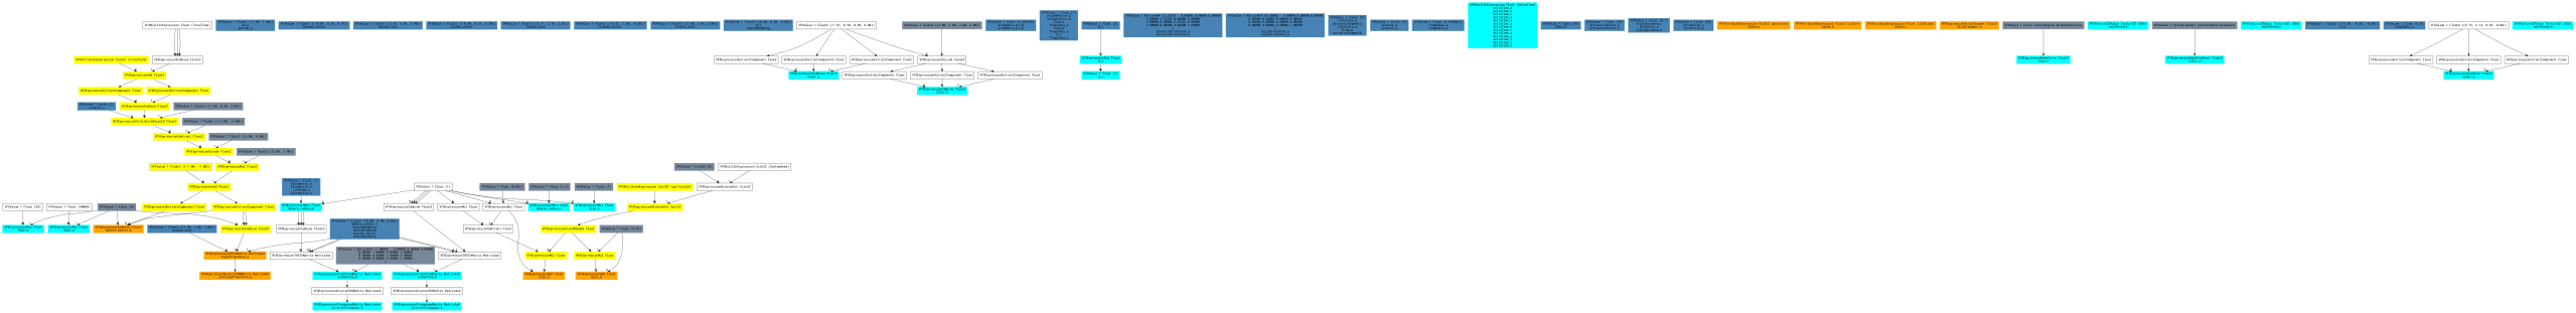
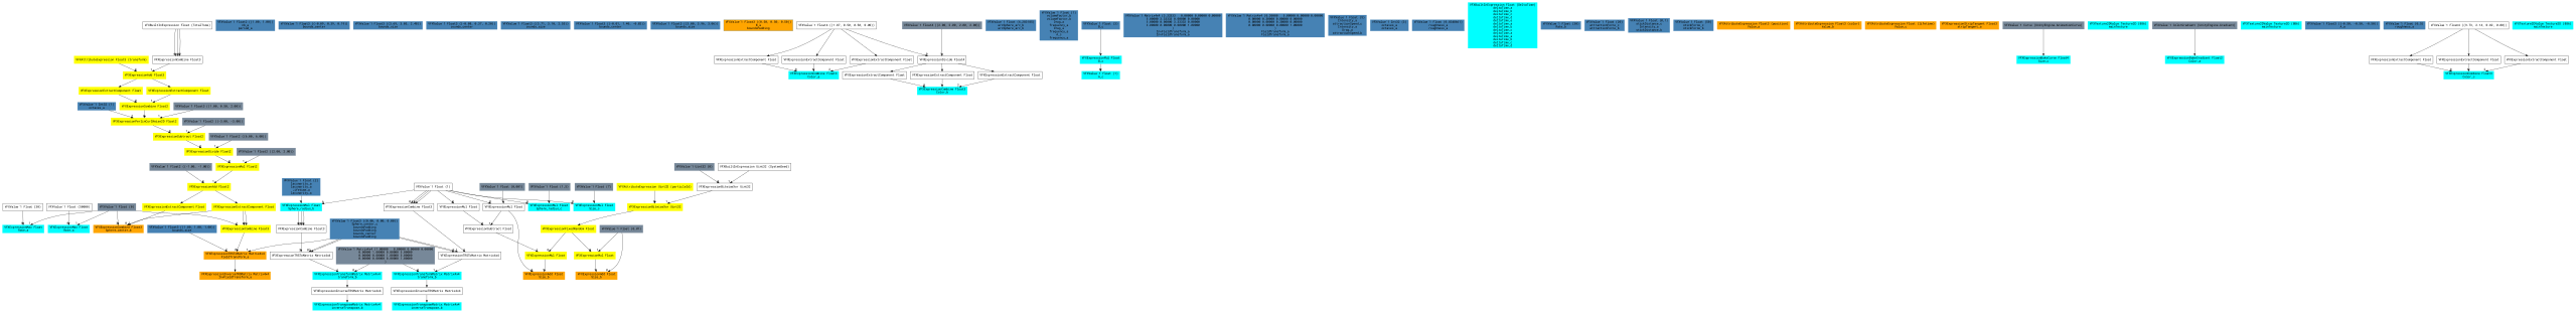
  digraph {
    fontname="Roboto Mono"
    node [fontname="Roboto Mono" shape=box style=filled]
    edge [fontname="Roboto Mono" headlabel=0]
    n1 [color=cyan label="VFXExpressionMax Float\nRate_a"]
    n2 [label="VFXValue`1 Float (30)" style=""]
    n3 [color=lightslategray label="VFXValue`1 Float (0)"]
    n4 [color=cyan label="VFXExpressionMax Float\nRate_a"]
    n5 [color=yellow label="VFXExpressionCombine Float3"]
    n6 [color=orange label="VFXExpressionCombine Float3\nSphere_center_b"]
    n7 [color=orange label="VFXExpressionTRSToMatrix Matrix4x4\nFieldTransform_a"]
    n8 [color=steelblue label="VFXValue`1 Float2 ((1.00, 1.00))\nnb_a\nperiod_a"]
    n9 [label="VFXValue`1 Float (50000)" style=""]
    n10 [color=steelblue label="VFXValue`1 Float3 ((-0.09, 0.39, 0.19))\nbounds_center"]
    n11 [color=steelblue label="VFXValue`1 Float3 ((3.69, 3.05, 2.48))\nbounds_size"]
    n12 [color=steelblue label="VFXValue`1 Float3 ((0.00, 0.00, 0.00))\nSphere_center_c\nboundsPadding\nboundsPadding\nbounds_center\nboundsPadding"]
    n13 [label="VFXExpressionTRSToMatrix Matrix4x4" style=""]
    n14 [label="VFXExpressionTRSToMatrix Matrix4x4" style=""]
    n15 [color=cyan label="VFXExpressionTransformMatrix Matrix4x4\ntransform_b"]
    n16 [color=cyan label="VFXExpressionTransformMatrix Matrix4x4\ntransform_b"]
    n17 [color=orange label="VFXExpressionInverseTRSMatrix Matrix4x4\nInvFieldTransform_a"]
    n18 [color=steelblue label="VFXValue`1 Float3 ((-0.08, 0.37, 0.20))\nbounds_center"]
    n19 [color=steelblue label="VFXValue`1 Float3 ((3.71, 3.10, 2.55))\nbounds_size"]
    n20 [color=steelblue label="VFXValue`1 Float3 ((1.00, 1.00, 1.00))\nbounds_size"]
    n21 [color=steelblue label="VFXValue`1 Float3 ((-0.01, 1.40, -0.02))\nbounds_center"]
    n22 [color=steelblue label="VFXValue`1 Float3 ((3.00, 3.96, 3.06))\nbounds_size"]
-   n23 [color=steelblue label="VFXValue`1 Float3 ((0.50, 0.50, 0.50))\nB_a\nboundsPadding"]
+   n23 [color=steelblue label="VFXValue`1 Float3 ((0.50, 0.50, 0.50))\nB_a\nboundsPadding" fillcolor=orange]
    n24 [color=cyan label="VFXExpressionCombine Float3\nColor_a"]
    n25 [label="VFXExpressionExtractComponent Float" style=""]
    n26 [label="VFXValue`1 Float4 ((1.87, 0.50, 0.50, 0.00))" style=""]
    n27 [label="VFXExpressionExtractComponent Float" style=""]
    n28 [label="VFXExpressionExtractComponent Float" style=""]
    n29 [label="VFXExpressionDivide Float4" style=""]
    n30 [label="VFXExpressionExtractComponent Float" style=""]
    n31 [label="VFXExpressionExtractComponent Float" style=""]
    n32 [label="VFXExpressionExtractComponent Float" style=""]
    n33 [color=steelblue label="VFXValue`1 Float (6,283185)\narcSphere_arc_b\narcSphere_arc_b"]
    n34 [label="VFXExpressionInverseTRSMatrix Matrix4x4" style=""]
    n35 [color=cyan label="VFXExpressionTransposeMatrix Matrix4x4\ninverseTranspose_b"]
    n36 [color=lightslategray label="VFXValue`1 Matrix4x4 (1.00000	0.00000	0.00000	0.00000\n0.00000	1.00000	0.00000	0.00000\n0.00000	0.00000	1.00000	0.00000\n0.00000	0.00000	0.00000	1.00000\n)"]
    n37 [label="VFXExpressionInverseTRSMatrix Matrix4x4" style=""]
    n38 [label="VFXExpressionCombine Float3" style=""]
    n39 [label="VFXValue`1 Float (1)" style=""]
    n40 [color=cyan label="VFXExpressionMul Float\nSphere_radius_c"]
    n41 [label="VFXExpressionMul Float" style=""]
    n42 [label="VFXExpressionMul Float" style=""]
    n43 [color=cyan label="VFXExpressionMul Float\nSize_c"]
    n44 [color=cyan label="VFXExpressionMul Float\nSphere_radius_b"]
    n45 [color=orange label="VFXExpressionAdd Float\nSize_b"]
    n46 [label="VFXExpressionSubtract Float" style=""]
    n47 [label="VFXExpressionCombine Float3" style=""]
    n48 [color=steelblue label="VFXValue`1 Float (1)\nvolumeFactor_b\nvolumeFactor_b\nDrag_a\nfrequency_a\nDrag_a\nfrequency_a\nA_c\nfrequency_a"]
    n49 [color=cyan label="VFXValue`1 Float (1)\nA_c"]
    n50 [color=cyan label="VFXExpressionMul Float\nB_c"]
    n51 [color=steelblue label="VFXValue`1 Float (3)\nB_c"]
    n52 [color=steelblue label="VFXValue`1 Matrix4x4 (3.33333	0.00000	0.00000	0.00000\n0.00000	3.33333	0.00000	0.00000\n0.00000	0.00000	3.33333	0.00000\n0.00000	0.00000	0.00000	1.00000\n)\nInvFieldTransform_a\nInvFieldTransform_a"]
    n53 [color=steelblue label="VFXValue`1 Matrix4x4 (0.30000	0.00000	0.00000	0.00000\n0.00000	0.30000	0.00000	0.00000\n0.00000	0.00000	0.30000	0.00000\n0.00000	0.00000	0.00000	1.00000\n)\nFieldTransform_a\nFieldTransform_a"]
    n54 [color=steelblue label="VFXValue`1 Float (5)\nIntensity_a\nattractionSpeed_c\nIntensity_a\nDrag_a\nattractionSpeed_b"]
    n55 [color=steelblue label="VFXValue`1 Int32 (3)\noctaves_a\noctaves_a"]
    n56 [color=steelblue label="VFXValue`1 Float (0,8348661)\nroughness_a\nroughness_a"]
    n57 [color=steelblue label="VFXValue`1 Float (2)\nlacunarity_a\nlacunarity_a\nLifetime_a\nlacunarity_a"]
    n58 [color=cyan label="VFXBuiltInExpression Float (DeltaTime)\ndeltaTime_a\ndeltaTime_b\ndeltaTime_c\ndeltaTime_d\ndeltaTime_e\ndeltaTime_a\ndeltaTime_b\ndeltaTime_c\ndeltaTime_a\ndeltaTime_a\ndeltaTime_b\ndeltaTime_c\ndeltaTime_d"]
    n59 [color=steelblue label="VFXValue`1 Float (30)\nRate_b"]
    n60 [color=lightslategray label="VFXValue`1 Float (1,5)"]
    n61 [color=steelblue label="VFXValue`1 Float (20)\nattractionForce_c\nattractionForce_b"]
    n62 [color=steelblue label="VFXValue`1 Float (0,1)\nstickDistance_c\nIntensity_a\nstickDistance_b"]
    n63 [color=steelblue label="VFXValue`1 Float (50)\nstickForce_c\nstickForce_b"]
    n64 [color=orange label="VFXAttributeExpression Float3 (position)\nValue_a"]
    n65 [color=orange label="VFXAttributeExpression Float3 (color)\nValue_b"]
    n66 [color=orange label="VFXAttributeExpression Float (lifetime)\nValue_c"]
    n67 [color=steelblue label="VFXValue`1 Int32 (1)\noctaves_a"]
    n68 [color=yellow label="VFXExpressionPerlinCurlNoise2D Float2"]
    n69 [color=yellow label="VFXExpressionSubtract Float2"]
    n70 [color=orange label="VFXExpressionStripTangent Float3\nstripTangent_a"]
    n71 [color=yellow label="VFXExpressionMul Float"]
    n72 [color=lightslategray label="VFXValue`1 Float (0,001)"]
    n73 [color=yellow label="VFXExpressionFixedRandom Float"]
    n74 [color=yellow label="VFXExpressionMul Float"]
    n75 [color=orange label="VFXExpressionAdd Float\nSize_b"]
    n76 [color=yellow label="VFXExpressionBitwiseXor Uint32"]
    n77 [color=yellow label="VFXAttributeExpression Uint32 (particleId)"]
    n78 [label="VFXExpressionBitwiseXor Uint32" style=""]
    n79 [color=lightslategray label="VFXValue`1 Uint32 (0)"]
    n80 [label="VFXBuiltInExpression Uint32 (SystemSeed)" style=""]
    n81 [color=cyan label="VFXExpressionBakeCurve Float4\nSize_c"]
    n82 [color=lightslategray label="VFXValue`1 Curve (UnityEngine.AnimationCurve)"]
    n83 [color=cyan label="VFXTexture2DValue Texture2D (886)\nmainTexture"]
    n84 [color=cyan label="VFXExpressionBakeGradient Float2\nColor_a"]
    n85 [color=lightslategray label="VFXValue`1 ColorGradient (UnityEngine.Gradient)"]
    n86 [color=cyan label="VFXExpressionCombine Float3\nColor_b"]
    n87 [color=lightslategray label="VFXValue`1 Float4 ((2.00, 2.00, 2.00, 2.00))"]
    n88 [color=lightslategray label="VFXValue`1 Float (7)"]
    n89 [color=cyan label="VFXTexture2DValue Texture2D (886)\nmainTexture"]
    n90 [color=steelblue label="VFXValue`1 Float3 ((-0.50, -0.50, -0.50))\nA_a"]
    n91 [color=cyan label="VFXExpressionTransposeMatrix Matrix4x4\ninverseTranspose_b"]
    n92 [color=yellow label="VFXExpressionExtractComponent Float"]
    n93 [color=yellow label="VFXExpressionAdd Float2"]
    n94 [color=yellow label="VFXExpressionExtractComponent Float"]
-   n95 [color=lightslategray label="VFXValue`1 Float2 ((-1.00, -1.00))" fillcolor=yellow]
+   n95 [color=lightslategray label="VFXValue`1 Float2 ((-1.00, -1.00))"]
    n96 [color=yellow label="VFXExpressionMul Float2"]
    n97 [color=yellow label="VFXExpressionDivide Float2"]
    n98 [color=yellow label="VFXExpressionCombine Float2"]
    n99 [color=yellow label="VFXExpressionExtractComponent Float"]
    n100 [color=yellow label="VFXExpressionAdd Float3"]
    n101 [color=yellow label="VFXExpressionExtractComponent Float"]
    n102 [color=yellow label="VFXAttributeExpression Float3 (transform)"]
    n103 [label="VFXExpressionCombine Float3" style=""]
    n104 [label="VFXBuiltInExpression Float (TotalTime)" style=""]
    n105 [color=lightslategray label="VFXValue`1 Float3 ((1.00, 0.50, 2.00))"]
    n106 [color=lightslategray label="VFXValue`1 Float2 ((-3.00, -3.00))"]
    n107 [color=lightslategray label="VFXValue`1 Float2 ((6.00, 6.00))"]
    n108 [color=lightslategray label="VFXValue`1 Float2 ((2.00, 2.00))"]
    n109 [color=steelblue label="VFXValue`1 Float (0,5)\nroughness_a"]
    n110 [color=lightslategray label="VFXValue`1 Float (0,01)"]
    n111 [color=cyan label="VFXExpressionCombine Float3\nColor_c"]
    n112 [label="VFXExpressionExtractComponent Float" style=""]
    n113 [label="VFXValue`1 Float4 ((9.73, 2.14, 0.82, 0.00))" style=""]
    n114 [label="VFXExpressionExtractComponent Float" style=""]
    n115 [label="VFXExpressionExtractComponent Float" style=""]
    n116 [color=cyan label="VFXTexture2DValue Texture2D (886)\nmainTexture"]
    n2 -> n1
    n3 -> n1 [headlabel=1]
    n3 -> n4 [headlabel=1]
    n3 -> n5 [headlabel=2]
    n3 -> n6 [headlabel=2]
    n5 -> n7
    n7 -> n17 [headlabel=""]
    n9 -> n4
    n12 -> n7 [headlabel=1]
    n12 -> n13
    n12 -> n13 [headlabel=1]
    n12 -> n14
    n12 -> n14 [headlabel=1]
    n13 -> n15 [headlabel=1]
    n14 -> n16 [headlabel=1]
    n15 -> n34 [headlabel=""]
    n16 -> n37 [headlabel=""]
    n20 -> n7 [headlabel=2]
    n25 -> n24
    n26 -> n25 [headlabel=""]
    n26 -> n27 [headlabel=""]
    n26 -> n28 [headlabel=""]
    n26 -> n29
    n27 -> n24 [headlabel=1]
    n28 -> n24 [headlabel=2]
    n29 -> n30 [headlabel=""]
    n29 -> n31 [headlabel=""]
    n29 -> n32 [headlabel=""]
    n30 -> n86
    n31 -> n86 [headlabel=1]
    n32 -> n86 [headlabel=2]
    n34 -> n35 [headlabel=""]
    n36 -> n15
    n36 -> n16
    n37 -> n91 [headlabel=""]
    n38 -> n13 [headlabel=2]
    n39 -> n38
    n39 -> n38 [headlabel=1]
    n39 -> n38 [headlabel=2]
    n39 -> n40
    n39 -> n41
    n39 -> n42
    n39 -> n43
    n39 -> n44
    n41 -> n45
    n41 -> n46 [headlabel=1]
    n42 -> n46
    n44 -> n47
    n44 -> n47 [headlabel=1]
    n44 -> n47 [headlabel=2]
    n46 -> n71 [headlabel=1]
    n47 -> n14 [headlabel=2]
    n50 -> n49
    n51 -> n50 [headlabel=1]
    n57 -> n44 [headlabel=1]
    n60 -> n40 [headlabel=1]
    n67 -> n68 [headlabel=2]
    n68 -> n69
    n69 -> n97
    n71 -> n45 [headlabel=1]
    n72 -> n41 [headlabel=1]
    n73 -> n71
    n73 -> n74
    n74 -> n75 [headlabel=1]
    n76 -> n73 [headlabel=""]
    n77 -> n76
    n78 -> n76 [headlabel=1]
    n79 -> n78
    n80 -> n78 [headlabel=1]
    n82 -> n81 [headlabel=""]
    n85 -> n84 [headlabel=""]
    n87 -> n29 [headlabel=1]
    n88 -> n43 [headlabel=1]
    n92 -> n5
    n92 -> n5 [headlabel=1]
    n92 -> n6
    n93 -> n92 [headlabel=""]
    n93 -> n94 [headlabel=""]
    n94 -> n6 [headlabel=1]
    n95 -> n93
    n96 -> n93 [headlabel=1]
    n97 -> n96
    n98 -> n68
    n99 -> n98
    n100 -> n99 [headlabel=""]
    n100 -> n101 [headlabel=""]
    n101 -> n98 [headlabel=1]
    n102 -> n100
    n103 -> n100 [headlabel=1]
    n104 -> n103
    n104 -> n103 [headlabel=1]
    n104 -> n103 [headlabel=2]
    n105 -> n68 [headlabel=1]
    n106 -> n69 [headlabel=1]
    n107 -> n97 [headlabel=1]
    n108 -> n96 [headlabel=1]
    n110 -> n74 [headlabel=1]
    n110 -> n75
    n112 -> n111
    n113 -> n112 [headlabel=""]
    n113 -> n114 [headlabel=""]
    n113 -> n115 [headlabel=""]
    n114 -> n111 [headlabel=1]
    n115 -> n111 [headlabel=2]
  }
